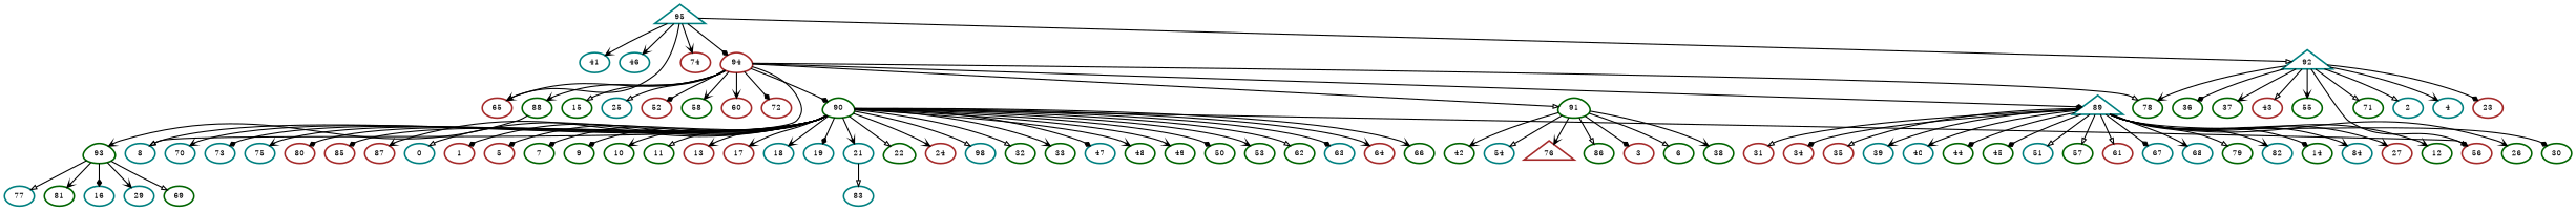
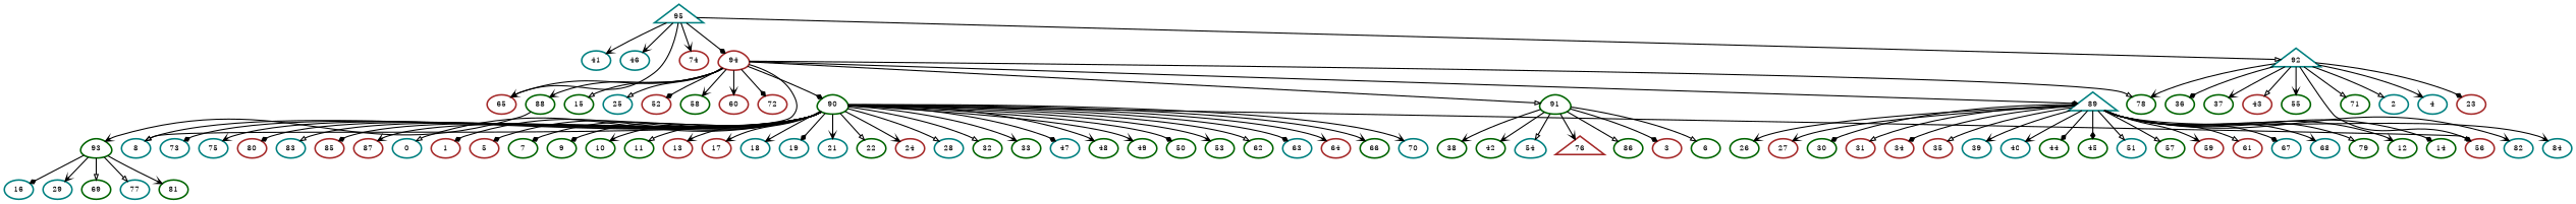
  digraph {
    node [color=darkgreen penwidth=3]
    edge [arrowhead=vee penwidth=2]
    n1 [color=teal label=0]
    n2 [color=brown label=1]
    n3 [color=teal label=2]
    n4 [color=brown label=3]
    n5 [color=teal label=4]
    n6 [color=brown label=5]
    n7 [label=6]
    n8 [label=7]
    n9 [color=teal label=8]
    n10 [label=9]
    n11 [label=10]
    n12 [label=11]
    n13 [label=12]
    n14 [color=brown label=13]
    n15 [label=14]
    n16 [label=15]
    n17 [color=teal label=16]
    n18 [color=brown label=17]
    n19 [color=teal label=18]
    n20 [color=teal label=19]
    n21 [color=teal label=21]
-   n22 [label=22 shape=egg]
+   n22 [label=22]
    n23 [color=brown label=23]
    n24 [color=brown label=24]
    n25 [color=teal label=25]
    n26 [label=26]
    n27 [color=brown label=27]
-   n28 [color=teal label=98]
+   n28 [color=teal label=28]
    n29 [color=teal label=29]
    n30 [label=30]
    n31 [color=brown label=31]
    n32 [label=32]
    n33 [label=33]
    n34 [color=brown label=34]
    n35 [color=brown label=35]
    n36 [label=36]
    n37 [label=37]
    n38 [label=38]
    n39 [color=teal label=39]
    n40 [color=teal label=40]
    n41 [color=teal label=41]
    n42 [label=42]
    n43 [color=brown label=43]
    n44 [label=44]
    n45 [label=45]
    n46 [color=teal label=46]
    n47 [color=teal label=47]
    n48 [label=48]
    n49 [label=49]
    n50 [label=50]
    n51 [color=teal label=51]
    n52 [color=brown label=52]
    n53 [label=53]
-   n54 [color=teal label=54]
+   n54 [color=teal label=54 shape=egg]
    n55 [label=55]
    n56 [color=brown label=56]
    n57 [label=57]
    n58 [label=58]
+   n59 [color=brown label=59]
    n60 [color=brown label=60]
    n61 [color=brown label=61]
    n62 [label=62]
    n63 [color=teal label=63]
    n64 [color=brown label=64]
    n65 [color=brown label=65]
    n66 [label=66]
    n67 [color=teal label=67]
    n68 [color=teal label=68]
    n69 [label=69]
    n70 [color=teal label=70]
    n71 [label=71]
    n72 [color=brown label=72]
    n73 [color=teal label=73]
    n74 [color=brown label=74]
    n75 [color=teal label=75]
    n76 [color=brown label=76 shape=triangle]
    n77 [color=teal label=77]
    n78 [label=78]
    n79 [label=79]
    n80 [color=brown label=80]
    n81 [label=81]
    n82 [color=teal label=82]
    n83 [color=teal label=83]
    n84 [color=teal label=84]
    n85 [color=brown label=85]
    n86 [label=86]
    n87 [color=brown label=87]
    n88 [label=88]
    n89 [label=93 shape=egg]
    n90 [label=90 shape=egg]
    n91 [label=91 shape=egg]
    n92 [color=brown label=94 shape=egg]
    n93 [color=teal label=89 shape=triangle]
    n94 [color=teal label=92 shape=triangle]
    n95 [color=teal label=95 shape=triangle]
    n88 -> n89
    n89 -> n17 [arrowhead=diamond]
    n89 -> n29
    n89 -> n69 [arrowhead=onormal]
    n89 -> n77 [arrowhead=onormal]
    n89 -> n81
    n90 -> n1 [arrowhead=onormal]
    n90 -> n2 [arrowhead=diamond]
    n90 -> n6 [arrowhead=diamond]
    n90 -> n8 [arrowhead=diamond]
    n90 -> n9 [arrowhead=onormal]
    n90 -> n10 [arrowhead=diamond]
    n90 -> n11
    n90 -> n12 [arrowhead=onormal]
    n90 -> n14
    n90 -> n18
    n90 -> n19
    n90 -> n20 [arrowhead=diamond]
    n90 -> n21
    n90 -> n22 [arrowhead=onormal]
    n90 -> n24
    n90 -> n28 [arrowhead=onormal]
    n90 -> n32 [arrowhead=onormal]
    n90 -> n33
    n90 -> n47 [arrowhead=diamond]
    n90 -> n48
    n90 -> n49
    n90 -> n50 [arrowhead=diamond]
    n90 -> n53
    n90 -> n56 [arrowhead=diamond]
    n90 -> n62 [arrowhead=onormal]
    n90 -> n63 [arrowhead=diamond]
    n90 -> n64
    n90 -> n66
    n90 -> n70
    n90 -> n73 [arrowhead=diamond]
    n90 -> n75
    n90 -> n80 [arrowhead=diamond]
-   n21 -> n83 [arrowhead=onormal]
+   n90 -> n83 [arrowhead=onormal]
    n90 -> n85 [arrowhead=diamond]
    n90 -> n87
    n91 -> n4 [arrowhead=diamond]
    n91 -> n7 [arrowhead=onormal]
    n91 -> n38
    n91 -> n42
    n91 -> n54 [arrowhead=onormal]
    n91 -> n76
    n91 -> n86 [arrowhead=onormal]
    n92 -> n9 [arrowhead=onormal]
    n92 -> n16 [arrowhead=onormal]
    n92 -> n25 [arrowhead=onormal]
    n92 -> n52 [arrowhead=diamond]
    n92 -> n58
    n92 -> n60
    n92 -> n65 [arrowhead=onormal]
    n92 -> n72 [arrowhead=diamond]
    n92 -> n78 [arrowhead=onormal]
    n92 -> n88
    n92 -> n90 [arrowhead=diamond]
    n92 -> n91 [arrowhead=onormal]
    n92 -> n93 [arrowhead=diamond]
    n93 -> n13
    n93 -> n15 [arrowhead=diamond]
    n93 -> n26
    n93 -> n27
    n93 -> n30 [arrowhead=diamond]
    n93 -> n31 [arrowhead=onormal]
    n93 -> n34 [arrowhead=diamond]
    n93 -> n35 [arrowhead=onormal]
    n93 -> n39
    n93 -> n40
    n93 -> n44 [arrowhead=diamond]
    n93 -> n45 [arrowhead=diamond]
    n93 -> n51 [arrowhead=onormal]
    n93 -> n57 [arrowhead=onormal]
+   n93 -> n59
    n93 -> n61 [arrowhead=onormal]
    n93 -> n67 [arrowhead=diamond]
    n93 -> n68
    n93 -> n79 [arrowhead=onormal]
    n93 -> n82
    n93 -> n84
    n94 -> n3 [arrowhead=onormal]
    n94 -> n5
    n94 -> n23 [arrowhead=diamond]
    n94 -> n36 [arrowhead=diamond]
    n94 -> n37
    n94 -> n43 [arrowhead=onormal]
    n94 -> n55
    n94 -> n56 [arrowhead=onormal]
    n94 -> n71 [arrowhead=onormal]
    n94 -> n78
    n95 -> n41
    n95 -> n46
    n95 -> n65
    n95 -> n74
    n95 -> n92 [arrowhead=diamond]
    n95 -> n94 [arrowhead=onormal]
  }
